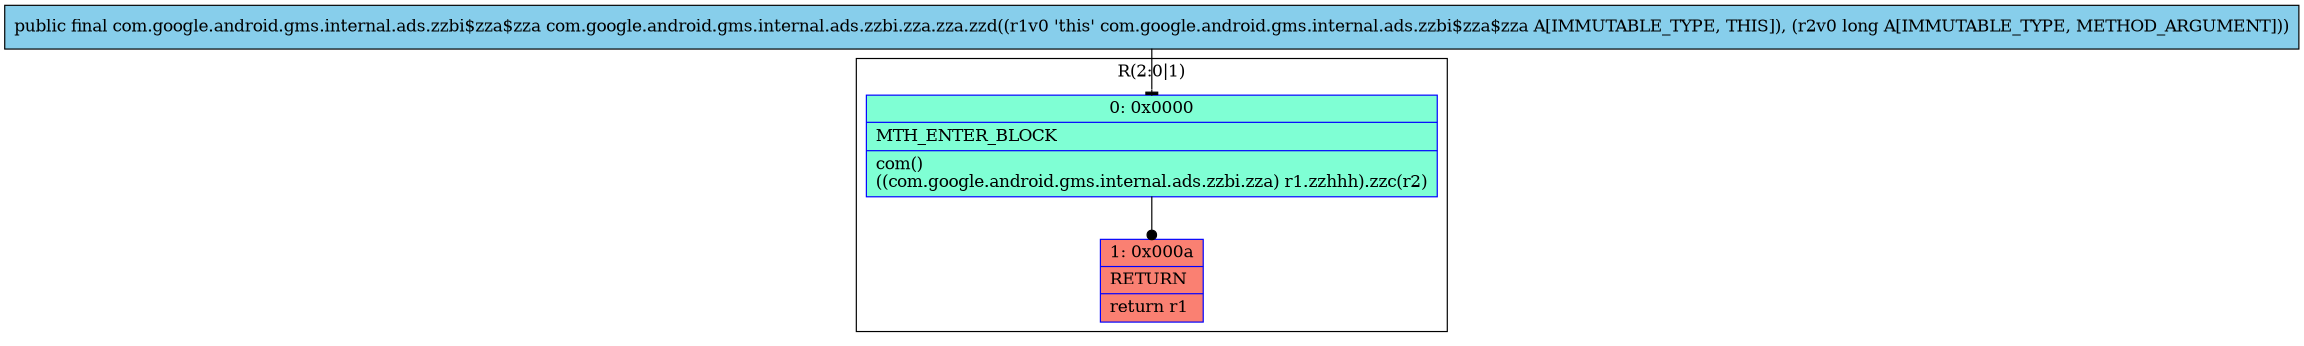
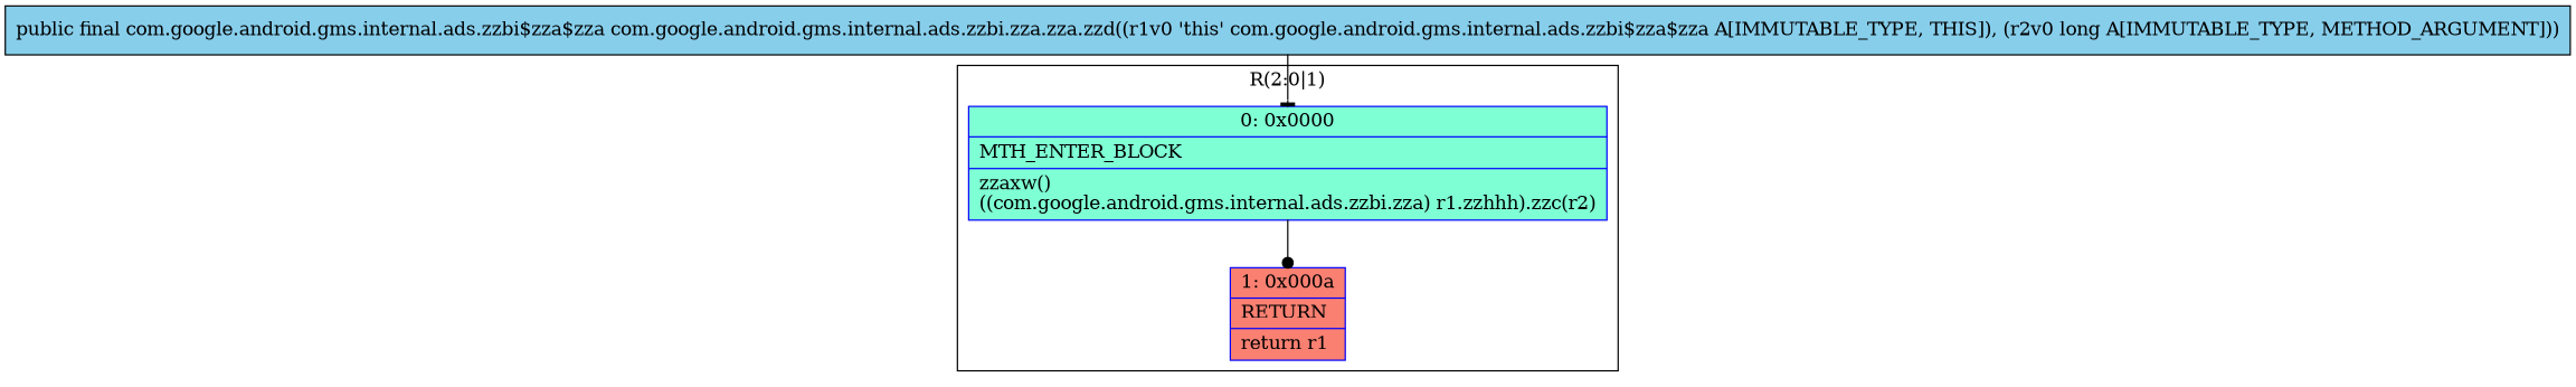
  digraph {
    node [color=blue shape=record style=filled]
-   n1 [label="{0\:\ 0x0000|MTH_ENTER_BLOCK\l|com()\l((com.google.android.gms.internal.ads.zzbi.zza) r1.zzhhh).zzc(r2)\l}" fillcolor=aquamarine]
+   n1 [label="{0\:\ 0x0000|MTH_ENTER_BLOCK\l|zzaxw()\l((com.google.android.gms.internal.ads.zzbi.zza) r1.zzhhh).zzc(r2)\l}" fillcolor=aquamarine]
    n2 [label="{1\:\ 0x000a|RETURN\l|return r1\l}" fillcolor=salmon]
    n3 [label="{public final com.google.android.gms.internal.ads.zzbi$zza$zza com.google.android.gms.internal.ads.zzbi.zza.zza.zzd((r1v0 'this' com.google.android.gms.internal.ads.zzbi$zza$zza A[IMMUTABLE_TYPE, THIS]), (r2v0 long A[IMMUTABLE_TYPE, METHOD_ARGUMENT])) }" fillcolor=skyblue color=""]
    subgraph cluster_1 {
      label="R(2:0|1)"
      n1
      n2
    }
    n1 -> n2 [arrowhead=dot]
    n3 -> n1 [arrowhead=tee]
  }
